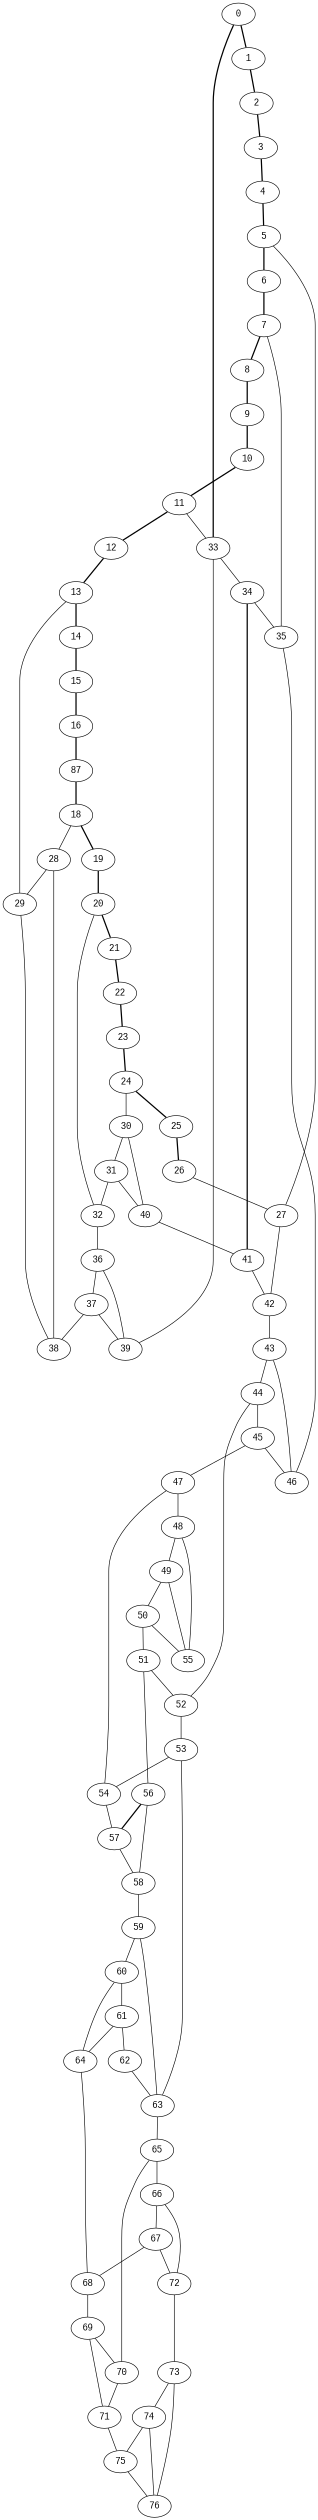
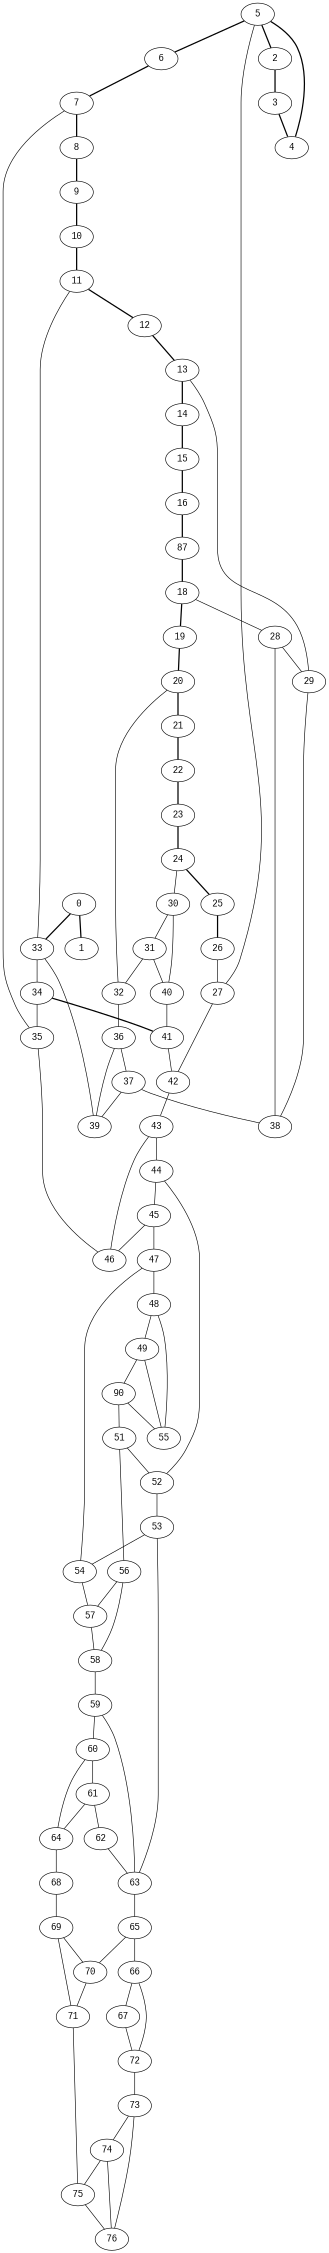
  graph {
    fontname="Liberation Mono"
    node [fontname="Liberation Mono"]
    edge [fontname="Liberation Mono"]
    0
    1
    33
    2
    26
    27
    3
    42
    4
    5
    6
    7
    8
    35
    43
    9
    46
    10
    11
    12
    13
    34
    39
    14
    29
    41
    15
    38
    16
    n30 [label=87]
    18
    19
    28
    20
    21
    32
    22
    36
    23
    37
    24
    25
    30
    31
    40
    44
    45
    52
    47
    53
    48
    54
    63
    49
    55
    57
-   50
+   50 [label=90]
    58
    51
    56
    59
    62
    65
    60
    61
    64
    68
    66
    70
    69
    67
    72
    71
    73
    75
    76
    74
    0 -- 1 [style=bold]
    0 -- 33 [style=bold]
-   1 -- 2 [style=bold]
+   5 -- 2 [style=bold]
    33 -- 34
    33 -- 39
    2 -- 3 [style=bold]
    26 -- 27
    27 -- 42
    3 -- 4 [style=bold]
    42 -- 43
    4 -- 5 [style=bold]
    5 -- 27
    5 -- 6 [style=bold]
    6 -- 7 [style=bold]
    7 -- 8 [style=bold]
    7 -- 35
    8 -- 9 [style=bold]
    35 -- 46
    43 -- 46
    43 -- 44
    9 -- 10 [style=bold]
    10 -- 11 [style=bold]
    11 -- 33
    11 -- 12 [style=bold]
    12 -- 13 [style=bold]
    13 -- 14 [style=bold]
    13 -- 29
    34 -- 35
    34 -- 41 [style=bold]
    14 -- 15 [style=bold]
    29 -- 38
    41 -- 42
    15 -- 16 [style=bold]
    16 -- n30 [style=bold]
    n30 -- 18 [style=bold]
    18 -- 19 [style=bold]
    18 -- 28
    19 -- 20 [style=bold]
    28 -- 29
    28 -- 38
    20 -- 21 [style=bold]
    20 -- 32
    21 -- 22 [style=bold]
    32 -- 36
    22 -- 23 [style=bold]
    36 -- 39
    36 -- 37
    23 -- 24 [style=bold]
    37 -- 39
    37 -- 38
    24 -- 25 [style=bold]
    24 -- 30
    25 -- 26 [style=bold]
    30 -- 31
    30 -- 40
    31 -- 32
    31 -- 40
    40 -- 41
    44 -- 45
    44 -- 52
    45 -- 46
    45 -- 47
    52 -- 53
    47 -- 48
    47 -- 54
    53 -- 54
    53 -- 63
    48 -- 49
    48 -- 55
    54 -- 57
    63 -- 65
    49 -- 55
    49 -- 50
    57 -- 58
    50 -- 55
    50 -- 51
    58 -- 59
    51 -- 52
    51 -- 56
-   56 -- 57 [style=bold]
+   56 -- 57
    56 -- 58
    59 -- 63
    59 -- 60
    62 -- 63
    65 -- 66
    65 -- 70
    60 -- 61
    60 -- 64
    61 -- 62
    61 -- 64
    64 -- 68
    68 -- 69
    66 -- 67
    66 -- 72
    70 -- 71
    69 -- 70
    69 -- 71
-   67 -- 68
    67 -- 72
    72 -- 73
    71 -- 75
    73 -- 76
    73 -- 74
    75 -- 76
    74 -- 75
    74 -- 76
  }
